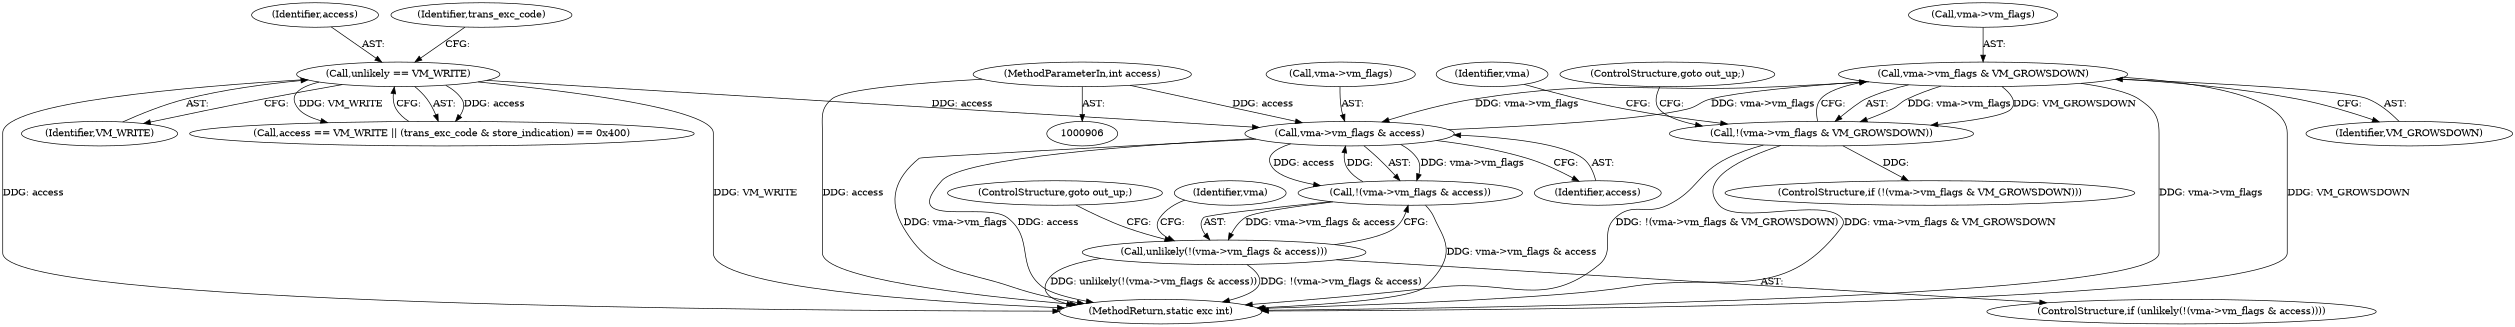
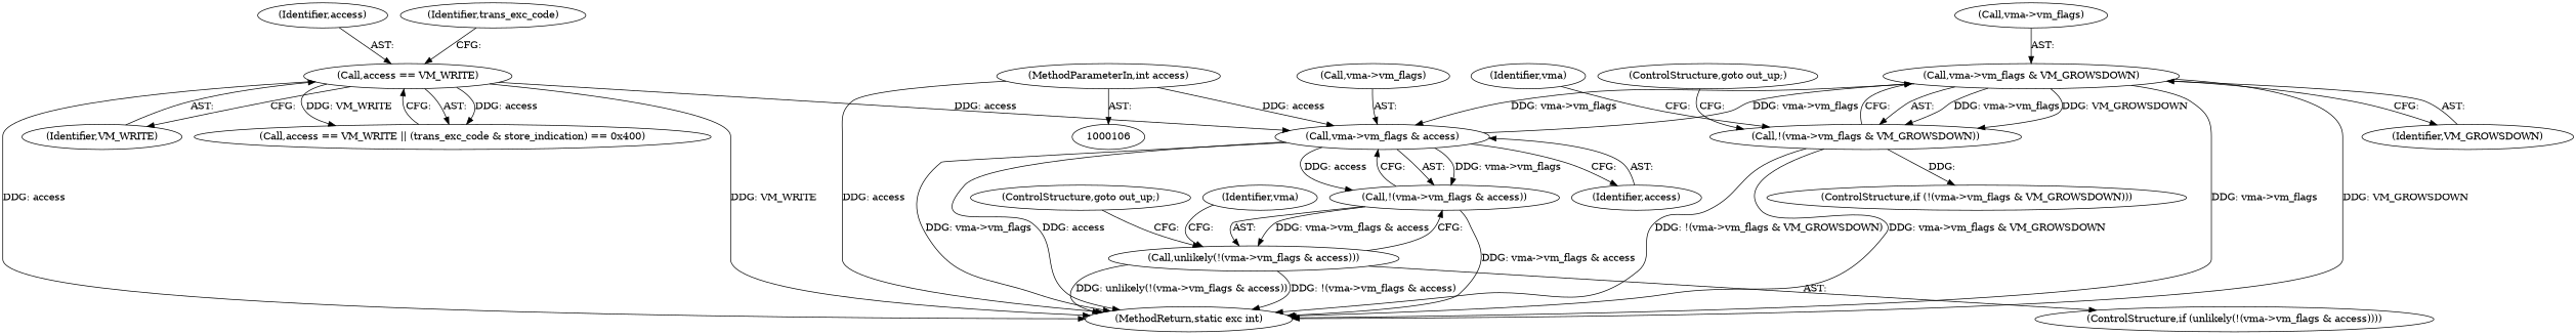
  digraph {
    n1 [label="(Call,vma->vm_flags & VM_GROWSDOWN)"]
    n2 [label="(Call,vma->vm_flags & access)"]
    n3 [label="(Call,!(vma->vm_flags & VM_GROWSDOWN))"]
    n4 [label="(MethodReturn,static exc int)"]
    n5 [label="(Identifier,VM_GROWSDOWN)"]
    n6 [label="(Call,!(vma->vm_flags & access))"]
    n7 [label="(Identifier,access)"]
    n8 [label="(ControlStructure,if (!(vma->vm_flags & VM_GROWSDOWN)))"]
    n9 [label="(Call,unlikely(!(vma->vm_flags & access)))"]
-   n10 [label="(Call,unlikely == VM_WRITE)"]
+   n10 [label="(Call,access == VM_WRITE)"]
    n11 [label="(Call,access == VM_WRITE || (trans_exc_code & store_indication) == 0x400)"]
    n12 [label="(Identifier,VM_WRITE)"]
    n13 [label="(MethodParameterIn,int access)"]
-   1000106 [label=1000906]
+   1000106
    n15 [label="(ControlStructure,if (unlikely(!(vma->vm_flags & access))))"]
    n16 [label="(ControlStructure,goto out_up;)"]
    n17 [label="(ControlStructure,goto out_up;)"]
    n18 [label="(Identifier,vma)"]
    n19 [label="(Call,vma->vm_flags)"]
    n20 [label="(Identifier,trans_exc_code)"]
    n21 [label="(Identifier,vma)"]
    n22 [label="(Identifier,access)"]
    n23 [label="(Call,vma->vm_flags)"]
    n1 -> n2 [label="DDG: vma->vm_flags"]
    n1 -> n3 [label="AST: "]
    n1 -> n3 [label="DDG: vma->vm_flags"]
    n1 -> n3 [label="DDG: VM_GROWSDOWN"]
    n1 -> n4 [label="DDG: vma->vm_flags"]
    n1 -> n4 [label="DDG: VM_GROWSDOWN"]
    n1 -> n5 [label="CFG: "]
    n2 -> n1 [label="DDG: vma->vm_flags"]
    n2 -> n4 [label="DDG: vma->vm_flags"]
    n2 -> n4 [label="DDG: access"]
    n2 -> n6 [label="AST: "]
    n2 -> n6 [label="DDG: vma->vm_flags"]
    n2 -> n6 [label="DDG: access"]
    n2 -> n7 [label="CFG: "]
    n3 -> n1 [label="CFG: "]
    n3 -> n4 [label="DDG: vma->vm_flags & VM_GROWSDOWN"]
    n3 -> n4 [label="DDG: !(vma->vm_flags & VM_GROWSDOWN)"]
    n3 -> n8 [label="DDG: "]
    n5 -> n1 [label="AST: "]
-   n6 -> n2 [label="DDG: "]
+   n6 -> n2 [label="CFG: "]
    n6 -> n4 [label="DDG: vma->vm_flags & access"]
    n6 -> n9 [label="AST: "]
    n6 -> n9 [label="DDG: vma->vm_flags & access"]
    n7 -> n2 [label="AST: "]
    n9 -> n4 [label="DDG: unlikely(!(vma->vm_flags & access))"]
    n9 -> n4 [label="DDG: !(vma->vm_flags & access)"]
    n9 -> n6 [label="CFG: "]
    n9 -> n15 [label="AST: "]
    n10 -> n2 [label="DDG: access"]
    n10 -> n4 [label="DDG: VM_WRITE"]
    n10 -> n4 [label="DDG: access"]
    n10 -> n11 [label="AST: "]
    n10 -> n11 [label="DDG: access"]
    n10 -> n11 [label="DDG: VM_WRITE"]
    n10 -> n12 [label="CFG: "]
    n11 -> n10 [label="CFG: "]
    n12 -> n10 [label="AST: "]
    n13 -> n2 [label="DDG: access"]
    n13 -> n4 [label="DDG: access"]
    n13 -> 1000106 [label="AST: "]
    n16 -> n3 [label="CFG: "]
    n17 -> n9 [label="CFG: "]
    n18 -> n3 [label="CFG: "]
    n19 -> n1 [label="AST: "]
    n20 -> n10 [label="CFG: "]
    n21 -> n9 [label="CFG: "]
    n22 -> n10 [label="AST: "]
    n23 -> n2 [label="AST: "]
  }
